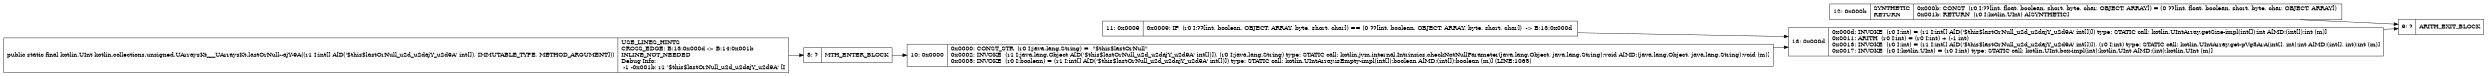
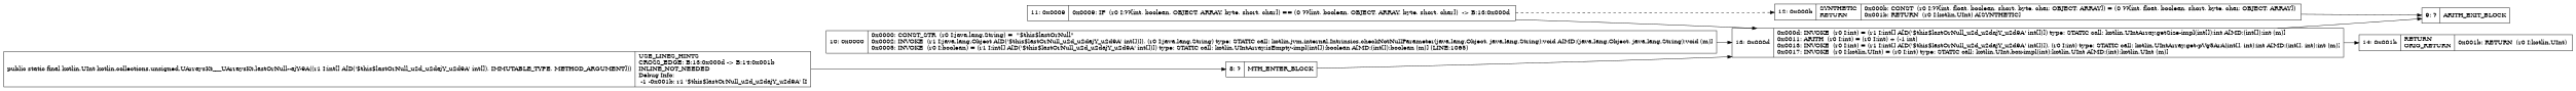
  digraph {
    rankdir=LR
    node [shape=record]
    n1 [label="{8\:\ ?|MTH_ENTER_BLOCK\l}"]
    n2 [label="{10\:\ 0x0000|0x0000: CONST_STR  (r0 I:java.lang.String) =  \"$this$lastOrNull\" \l0x0002: INVOKE  (r1 I:java.lang.Object A[D('$this$lastOrNull_u2d_u2dajY_u2d9A' int[])]), (r0 I:java.lang.String) type: STATIC call: kotlin.jvm.internal.Intrinsics.checkNotNullParameter(java.lang.Object, java.lang.String):void A[MD:(java.lang.Object, java.lang.String):void (m)]\l0x0005: INVOKE  (r0 I:boolean) = (r1 I:int[] A[D('$this$lastOrNull_u2d_u2dajY_u2d9A' int[])]) type: STATIC call: kotlin.UIntArray.isEmpty\-impl(int[]):boolean A[MD:(int[]):boolean (m)] (LINE:1065)\l}"]
    n3 [label="{13\:\ 0x000d|0x000d: INVOKE  (r0 I:int) = (r1 I:int[] A[D('$this$lastOrNull_u2d_u2dajY_u2d9A' int[])]) type: STATIC call: kotlin.UIntArray.getSize\-impl(int[]):int A[MD:(int[]):int (m)]\l0x0011: ARITH  (r0 I:int) = (r0 I:int) + (\-1 int) \l0x0013: INVOKE  (r0 I:int) = (r1 I:int[] A[D('$this$lastOrNull_u2d_u2dajY_u2d9A' int[])]), (r0 I:int) type: STATIC call: kotlin.UIntArray.get\-pVg5ArA(int[], int):int A[MD:(int[], int):int (m)]\l0x0017: INVOKE  (r0 I:kotlin.UInt) = (r0 I:int) type: STATIC call: kotlin.UInt.box\-impl(int):kotlin.UInt A[MD:(int):kotlin.UInt (m)]\l}"]
    n4 [label="{11\:\ 0x0009|0x0009: IF  (r0 I:??[int, boolean, OBJECT, ARRAY, byte, short, char]) == (0 ??[int, boolean, OBJECT, ARRAY, byte, short, char])  \-\> B:13:0x000d \l}"]
    n5 [label="{12\:\ 0x000b|SYNTHETIC\lRETURN\l|0x000b: CONST  (r0 I:??[int, float, boolean, short, byte, char, OBJECT, ARRAY]) = (0 ??[int, float, boolean, short, byte, char, OBJECT, ARRAY]) \l0x001b: RETURN  (r0 I:kotlin.UInt) A[SYNTHETIC]\l}"]
    n6 [label="{9\:\ ?|ARITH_EXIT_BLOCK\l}"]
+   n7 [label="{14\:\ 0x001b|RETURN\lORIG_RETURN\l|0x001b: RETURN  (r0 I:kotlin.UInt) \l}"]
    n8 [label="{public static final kotlin.UInt kotlin.collections.unsigned.UArraysKt___UArraysKt.lastOrNull\-\-ajY\-9A((r1 I:int[] A[D('$this$lastOrNull_u2d_u2dajY_u2d9A' int[]), IMMUTABLE_TYPE, METHOD_ARGUMENT]))  | USE_LINES_HINTS\lCROSS_EDGE: B:13:0x000d \-\> B:14:0x001b\lINLINE_NOT_NEEDED\lDebug Info:\l  \-1 \-0x001b: r1 '$this$lastOrNull_u2d_u2dajY_u2d9A' [I\l}"]
-   n1 -> n2
+   n1 -> n3
    n2 -> n3
    n3 -> n6
+   n3 -> n7
    n4 -> n3
+   n4 -> n5 [style=dashed]
    n5 -> n6
    n8 -> n1
  }
